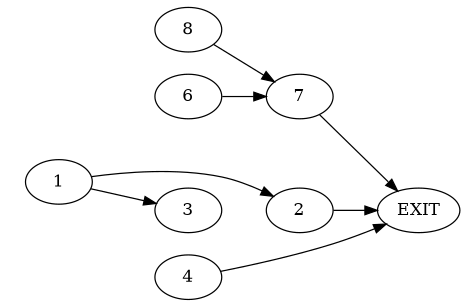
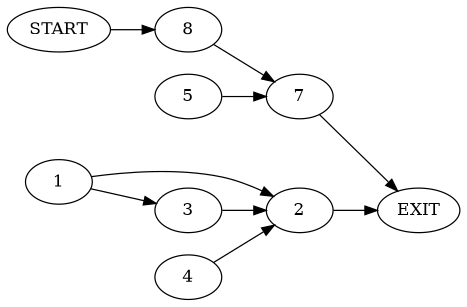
  digraph {
    rankdir=LR
+   n1 [label=START]
    8
    1
    2
    3
    4
    7
    n8 [label=EXIT]
-   6
+   6 [label=5]
+   n1 -> 8
    8 -> 7
    1 -> 2
    1 -> 3
    2 -> n8
-   4 -> n8
+   3 -> 2
+   4 -> 2
    7 -> n8
    6 -> 7
  }
